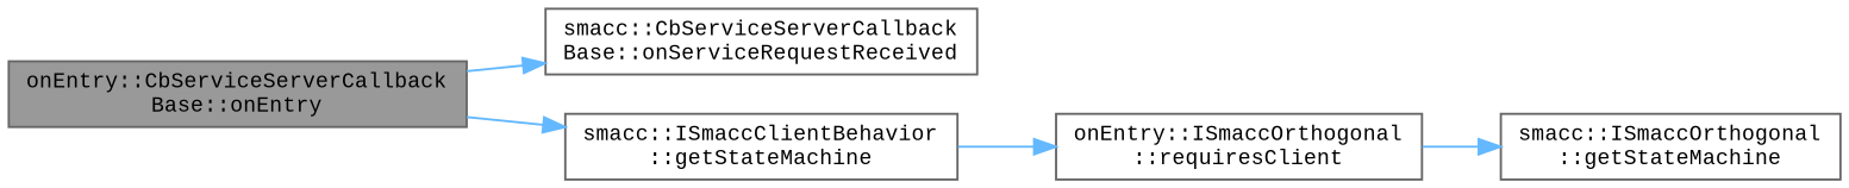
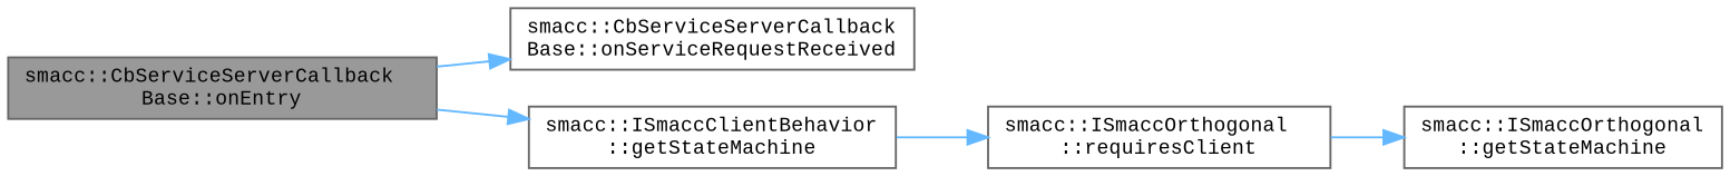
  digraph {
    fontname="Liberation Mono"
    rankdir=LR
    node [color=grey40 fillcolor=white fontname="Liberation Mono" fontsize=10 shape=box style=filled]
    edge [color=steelblue1 fontname="Liberation Mono" fontsize=10 labelfontname=Helvetica labelfontsize=10 style=solid]
-   n1 [color=gray40 fillcolor=grey60 fontcolor=black height=0.2 label="onEntry::CbServiceServerCallback\lBase::onEntry" width=0.4]
+   n1 [color=gray40 fillcolor=grey60 fontcolor=black height=0.2 label="smacc::CbServiceServerCallback\lBase::onEntry" width=0.4]
    n2 [height=0.2 label="smacc::CbServiceServerCallback\lBase::onServiceRequestReceived" width=0.4]
    n3 [height=0.2 label="smacc::ISmaccClientBehavior\l::getStateMachine" width=0.4]
-   n4 [height=0.2 label="onEntry::ISmaccOrthogonal\l::requiresClient" width=0.4]
+   n4 [height=0.2 label="smacc::ISmaccOrthogonal\l::requiresClient" width=0.4]
    n5 [height=0.2 label="smacc::ISmaccOrthogonal\l::getStateMachine" width=0.4]
    n1 -> n2
    n1 -> n3
    n3 -> n4
    n4 -> n5
  }
